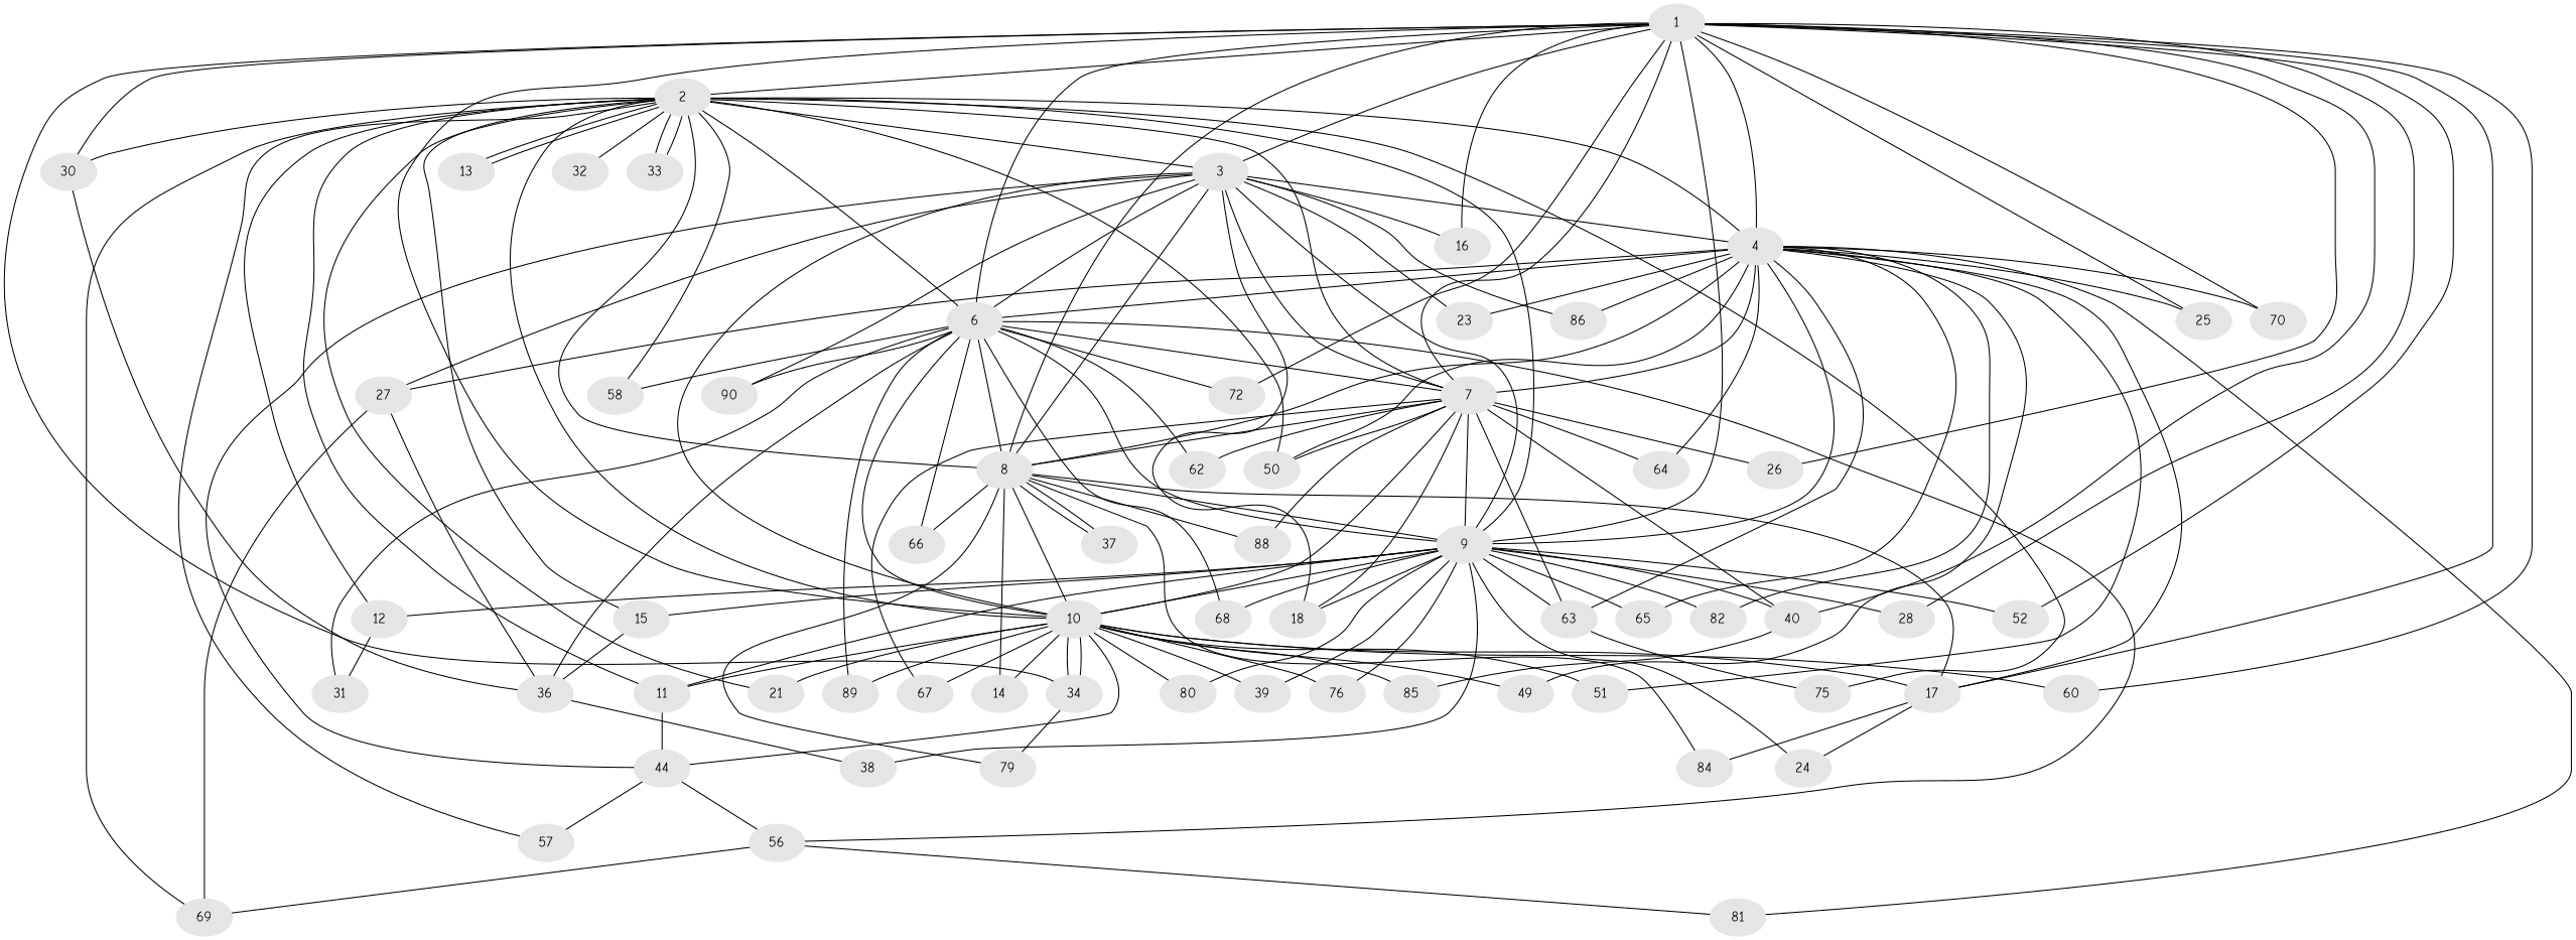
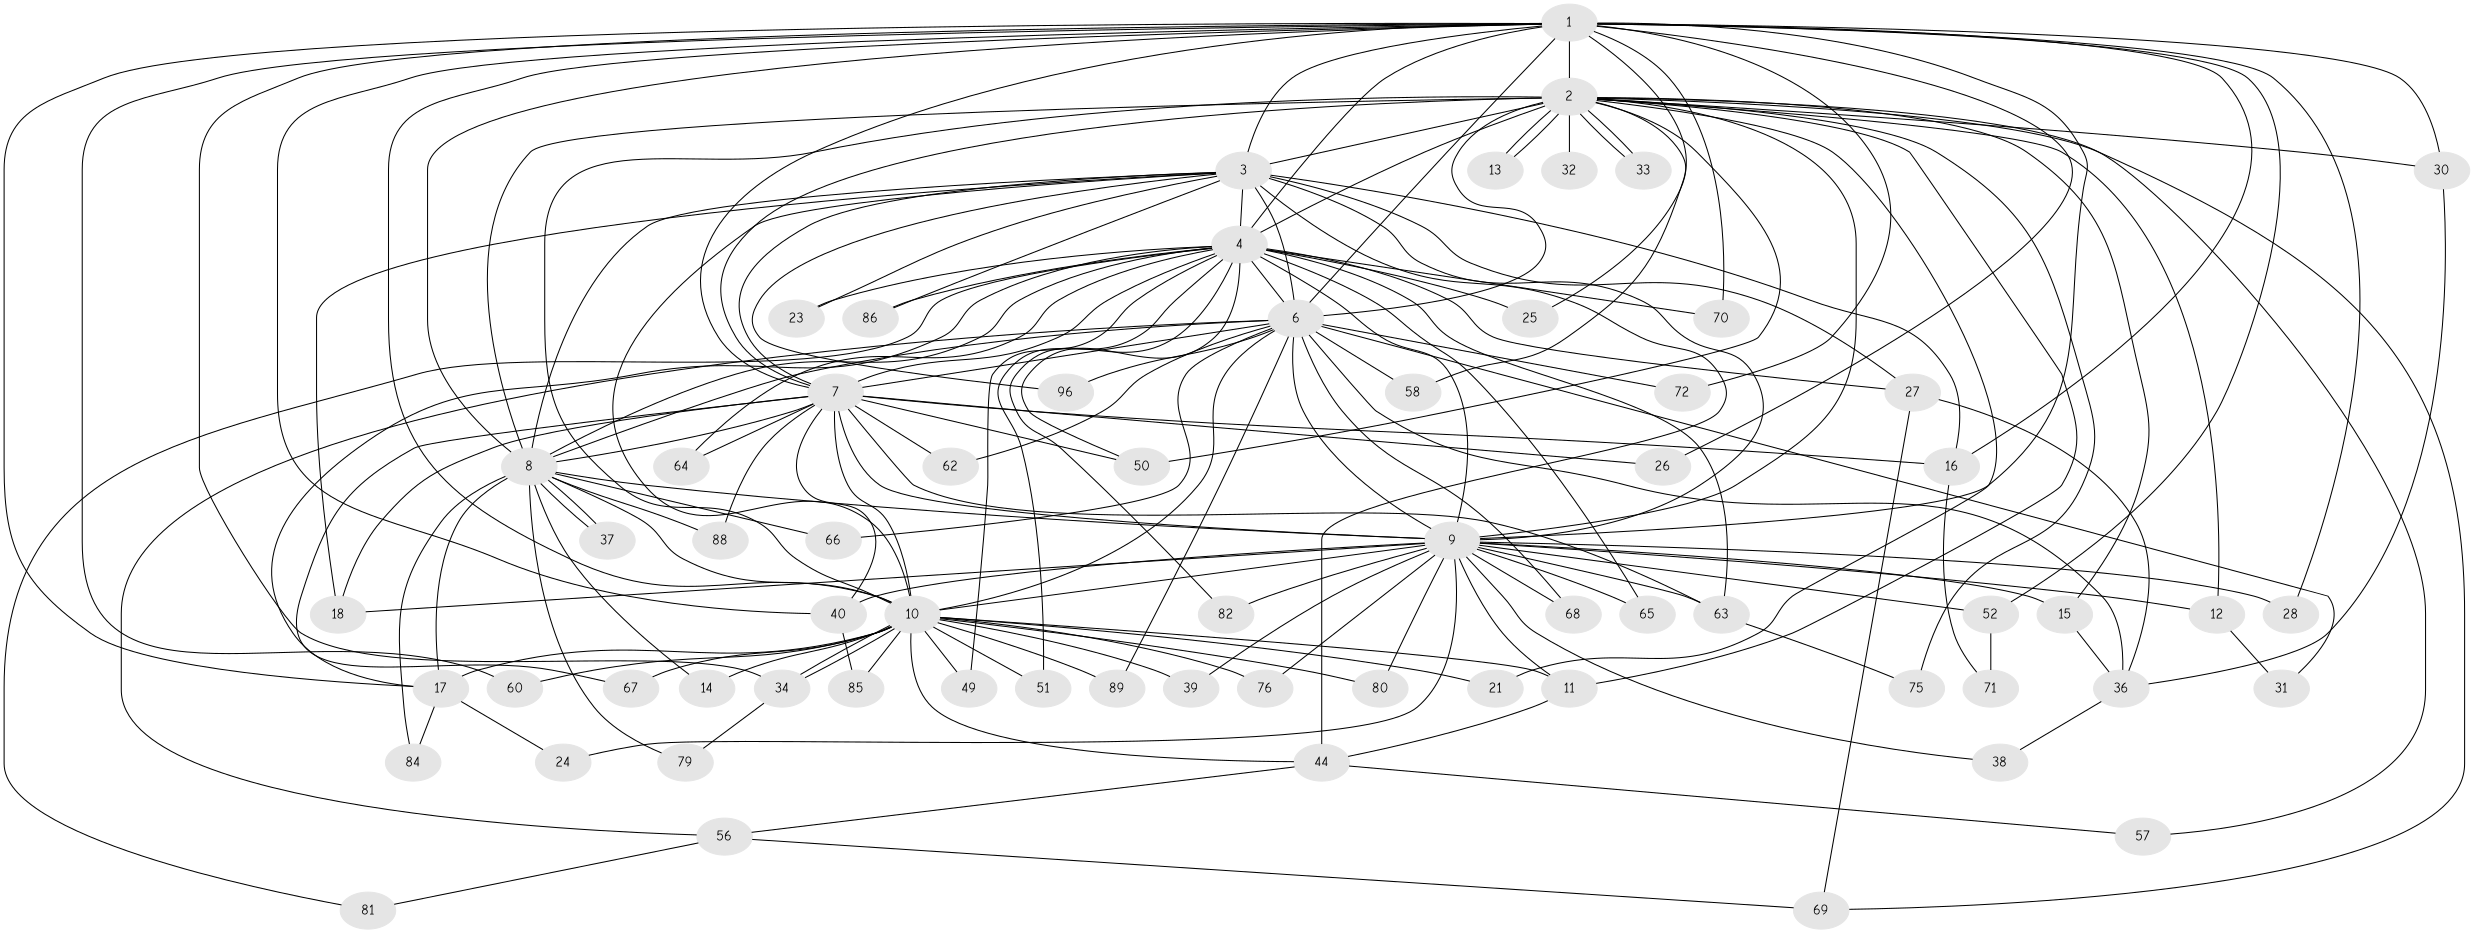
  graph {
    fontname="Comic Neue"
    node [color=gray90 fontname="Comic Neue" style=filled]
    edge [fontname="Comic Neue"]
    1 [super="+55"]
    2 [super="+5"]
    3 [super="+22"]
    4 [super="+45"]
    6 [super="+48"]
    7 [super="+29"]
    8 [super="+35"]
    9 [super="+59"]
    10 [super="+61"]
    16 [super="+19"]
    17 [super="+74"]
    25
    26
    28
    30 [super="+46"]
    34 [super="+41"]
    40 [super="+53"]
    52
    60
    70
    72
    11 [super="+47"]
    12 [super="+43"]
    13
    15
    21
    32
    33
    50 [super="+83"]
    57
    58
    69
    75
    18 [super="+73"]
    23
    27
    44 [super="+54"]
    86
-   90
+   90 [label=96]
    49
    51
    63 [super="+78"]
    64
    65
    81
    82
    31
    36 [super="+42"]
    56 [super="+77"]
    62
    66
    68
    89
    67
    88
    14
    37
    79
    84
    24
    38
    39
    76
    80
    85
+   71
    1 -- 2 [weight=2]
    1 -- 3
    1 -- 4
    1 -- 6
    1 -- 7
    1 -- 8
    1 -- 9
    1 -- 10
    1 -- 16
    1 -- 17
    1 -- 25
    1 -- 26
    1 -- 28
    1 -- 30
    1 -- 34
    1 -- 40
    1 -- 52
    1 -- 60
    1 -- 70
    1 -- 72
    2 -- 3 [weight=2]
    2 -- 4 [weight=2]
    2 -- 6 [weight=2]
    2 -- 7 [weight=2]
    2 -- 8 [weight=2]
    2 -- 9 [weight=2]
    2 -- 10 [weight=3]
    2 -- 30 [weight=2]
    2 -- 11
    2 -- 12
    2 -- 13
    2 -- 13
    2 -- 15
    2 -- 21
    2 -- 32 [weight=2]
    2 -- 33
    2 -- 33
    2 -- 50
    2 -- 57
    2 -- 58
    2 -- 69
    2 -- 75
    3 -- 4 [weight=2]
    3 -- 6
    3 -- 7
    3 -- 8
    3 -- 9 [weight=2]
    3 -- 10
    3 -- 16
    3 -- 18
    3 -- 23
    3 -- 27
    3 -- 44
    3 -- 86
    3 -- 90
    4 -- 6
    4 -- 7
    4 -- 8
    4 -- 9
    4 -- 17
    4 -- 25
    4 -- 70
    4 -- 50
    4 -- 23
    4 -- 27
    4 -- 86
    4 -- 49
    4 -- 51
    4 -- 63
    4 -- 64
    4 -- 65
    4 -- 81
    4 -- 82
    6 -- 7
    6 -- 8
    6 -- 9
    6 -- 10
    6 -- 72
    6 -- 58
    6 -- 90
    6 -- 31
    6 -- 36
    6 -- 56
    6 -- 62
    6 -- 66
    6 -- 68
    6 -- 89
    7 -- 8 [weight=2]
    7 -- 9
    7 -- 10
+   7 -- 16
    7 -- 26
    7 -- 40
    7 -- 50
    7 -- 18
    7 -- 63
    7 -- 64
    7 -- 62
    7 -- 67
    7 -- 88
    8 -- 9
    8 -- 10
    8 -- 17
    8 -- 66
    8 -- 88
    8 -- 14
    8 -- 37
    8 -- 37
    8 -- 79
    8 -- 84
    9 -- 10
    9 -- 28
    9 -- 40
    9 -- 52
    9 -- 11
    9 -- 12 [weight=2]
    9 -- 15
    9 -- 18
    9 -- 63
    9 -- 65
    9 -- 82
    9 -- 68
    9 -- 24
    9 -- 38
    9 -- 39
    9 -- 76
    9 -- 80
    10 -- 17
    10 -- 34
    10 -- 34
    10 -- 60
    10 -- 11
    10 -- 21
    10 -- 44
    10 -- 49
    10 -- 51
    10 -- 89
    10 -- 67
    10 -- 14
    10 -- 39
    10 -- 76
    10 -- 80
    10 -- 85
+   16 -- 71
    17 -- 84
    17 -- 24
    30 -- 36
    34 -- 79
    40 -- 85
+   52 -- 71
    11 -- 44
    12 -- 31
    15 -- 36
    27 -- 69
    27 -- 36
    44 -- 57
    44 -- 56
    63 -- 75
    36 -- 38
    56 -- 69
    56 -- 81
  }
